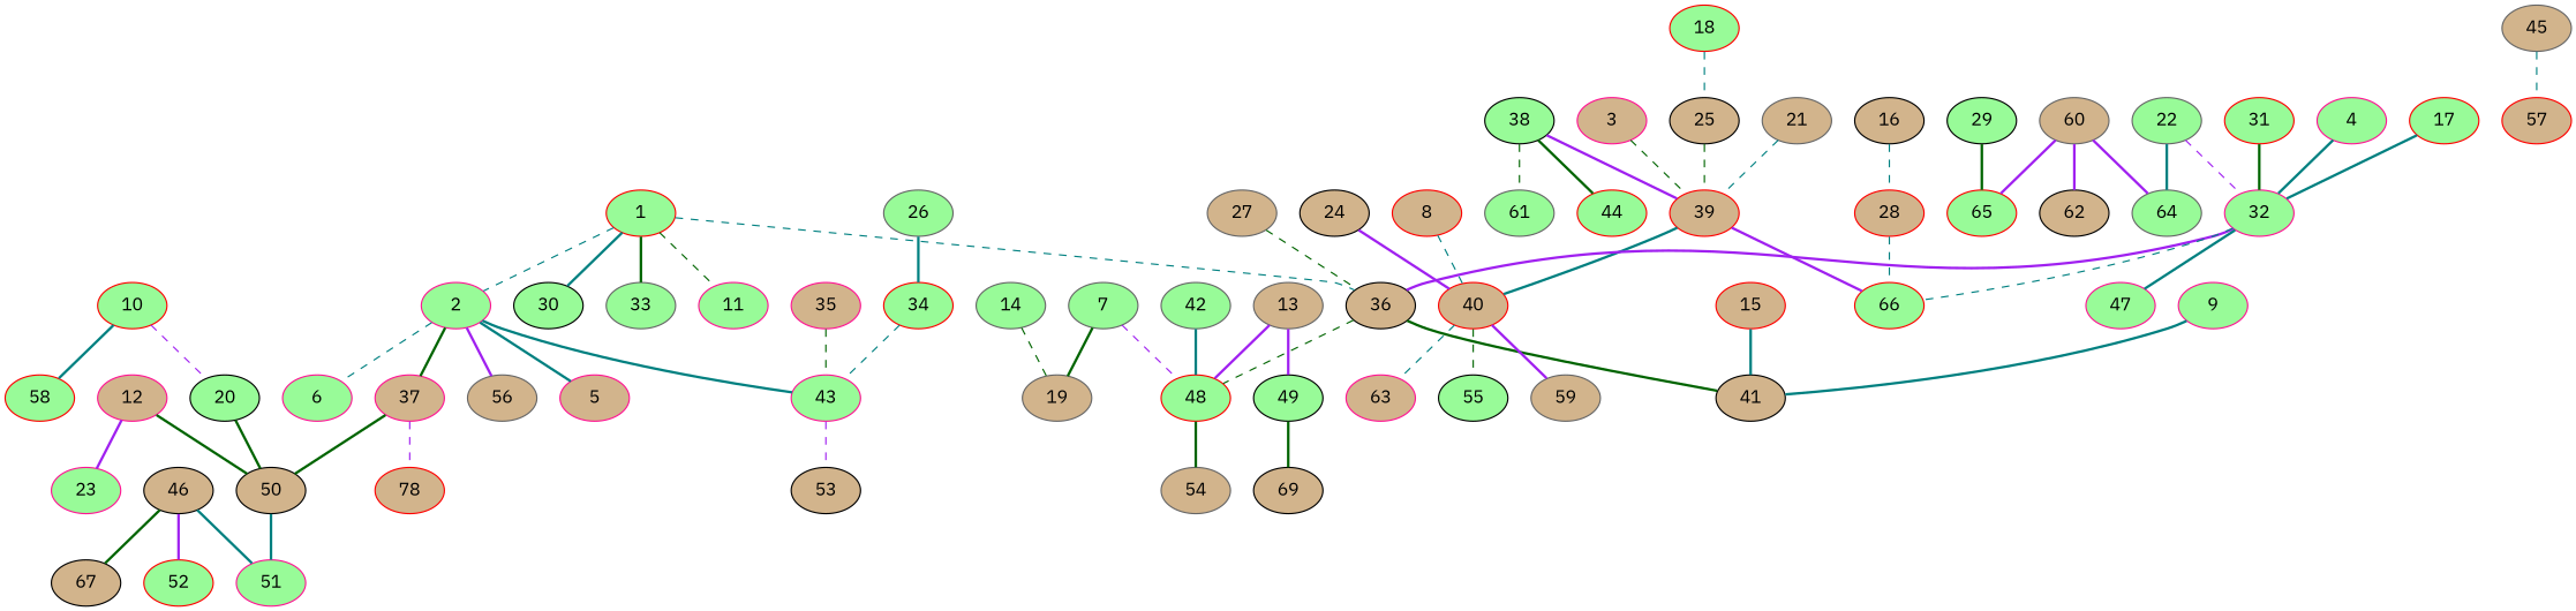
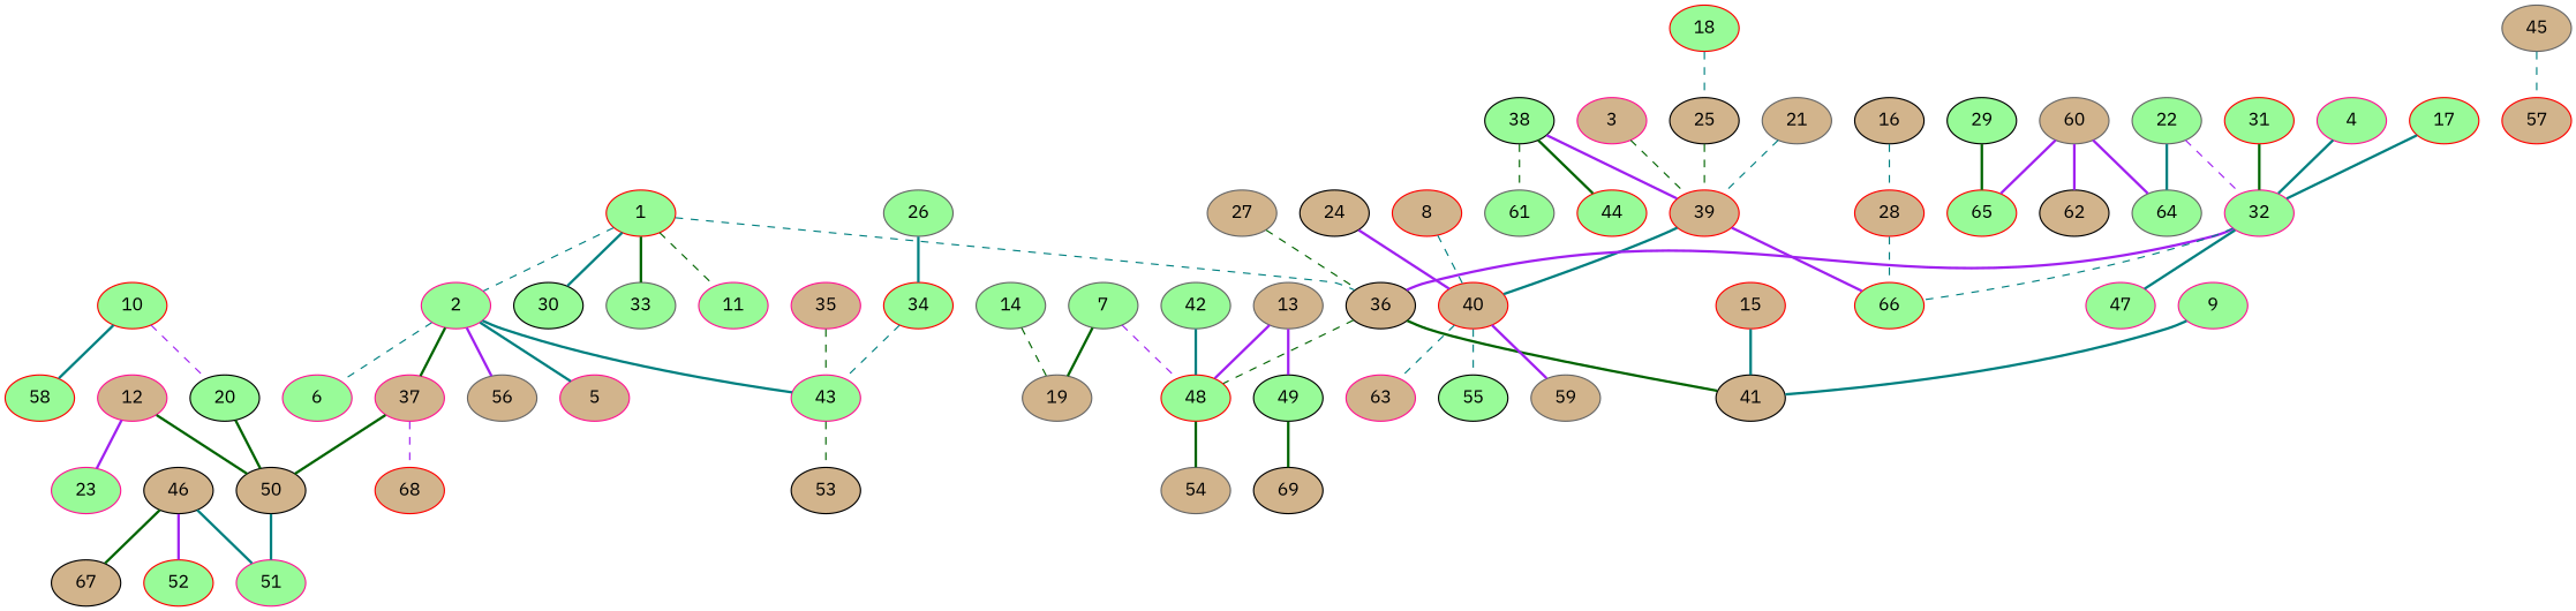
  graph {
    fontname="IBM Plex Sans"
    node [color=red fillcolor=palegreen fontname="IBM Plex Sans" style=filled]
    edge [color=teal fontname="IBM Plex Sans" style=bold weight=1.0]
    2 [color=deeppink]
    1
    11 [color=deeppink]
    30 [color=black]
    33 [color=gray40]
    36 [color=black fillcolor=tan]
    5 [color=deeppink fillcolor=tan]
    6 [color=deeppink]
    37 [color=deeppink fillcolor=tan]
    43 [color=deeppink]
    56 [color=gray40 fillcolor=tan]
    48
    41 [color=black fillcolor=tan]
    50 [color=black fillcolor=tan]
-   68 [fillcolor=tan label=78]
+   68 [fillcolor=tan]
    53 [color=black fillcolor=tan]
    3 [color=deeppink fillcolor=tan]
    39 [fillcolor=tan]
    40 [fillcolor=tan]
    66
    4 [color=deeppink]
    32 [color=deeppink]
    47 [color=deeppink]
    7 [color=gray40]
    19 [color=gray40 fillcolor=tan]
    54 [color=gray40 fillcolor=tan]
    8 [fillcolor=tan]
    55 [color=black]
    59 [color=gray40 fillcolor=tan]
    63 [color=deeppink fillcolor=tan]
    9 [color=deeppink]
    20 [color=black]
    10
    58
    12 [color=deeppink fillcolor=tan]
    23 [color=deeppink]
    51 [color=deeppink]
    13 [color=gray40 fillcolor=tan]
    49 [color=black]
    69 [color=black fillcolor=tan]
    14 [color=gray40]
    15 [fillcolor=tan]
    16 [color=black fillcolor=tan]
    28 [fillcolor=tan]
    17
    25 [color=black fillcolor=tan]
    18
    21 [color=gray40 fillcolor=tan]
    22 [color=gray40]
    64 [color=gray40]
    24 [color=black fillcolor=tan]
    26 [color=gray40]
    34
    27 [color=gray40 fillcolor=tan]
    29 [color=black]
    65
    31
    35 [color=deeppink fillcolor=tan]
    38 [color=black]
    44
    61 [color=gray40]
    42 [color=gray40]
    45 [color=gray40 fillcolor=tan]
    57 [fillcolor=tan]
    46 [color=black fillcolor=tan]
    52
    67 [color=black fillcolor=tan]
    60 [color=gray40 fillcolor=tan]
    62 [color=black fillcolor=tan]
    2 -- 5
    2 -- 6 [style=dashed]
    2 -- 37 [color=darkgreen]
    2 -- 43
    2 -- 56 [color=purple]
    1 -- 2 [style=dashed]
    1 -- 11 [color=darkgreen style=dashed]
    1 -- 30
    1 -- 33 [color=darkgreen]
    1 -- 36 [style=dashed]
    36 -- 48 [color=darkgreen style=dashed]
    36 -- 41 [color=darkgreen]
    37 -- 50 [color=darkgreen]
    37 -- 68 [color=purple style=dashed]
-   43 -- 53 [color=purple style=dashed]
+   43 -- 53 [color=darkgreen style=dashed]
    48 -- 54 [color=darkgreen]
    50 -- 51
    3 -- 39 [color=darkgreen style=dashed]
    39 -- 40
    39 -- 66 [color=purple]
-   40 -- 55 [color=darkgreen style=dashed]
+   40 -- 55 [style=dashed]
    40 -- 59 [color=purple]
    40 -- 63 [style=dashed]
    4 -- 32
    32 -- 36 [color=purple]
    32 -- 66 [style=dashed]
    32 -- 47
    7 -- 48 [color=purple style=dashed]
    7 -- 19 [color=darkgreen]
    8 -- 40 [style=dashed]
    9 -- 41
    20 -- 50 [color=darkgreen]
    10 -- 20 [color=purple style=dashed]
    10 -- 58
    12 -- 50 [color=darkgreen]
    12 -- 23 [color=purple]
    13 -- 48 [color=purple]
    13 -- 49 [color=purple]
    49 -- 69 [color=darkgreen]
    14 -- 19 [color=darkgreen style=dashed]
    15 -- 41
    16 -- 28 [style=dashed]
    28 -- 66 [style=dashed]
    17 -- 32
    25 -- 39 [color=darkgreen style=dashed]
    18 -- 25 [style=dashed]
    21 -- 39 [style=dashed]
    22 -- 32 [color=purple style=dashed]
    22 -- 64
    24 -- 40 [color=purple]
    26 -- 34
    34 -- 43 [style=dashed]
    27 -- 36 [color=darkgreen style=dashed]
    29 -- 65 [color=darkgreen]
    31 -- 32 [color=darkgreen]
    35 -- 43 [color=darkgreen style=dashed]
    38 -- 39 [color=purple]
    38 -- 44 [color=darkgreen]
    38 -- 61 [color=darkgreen style=dashed]
    42 -- 48
    45 -- 57 [style=dashed]
    46 -- 51
    46 -- 52 [color=purple]
    46 -- 67 [color=darkgreen]
    60 -- 64 [color=purple]
    60 -- 65 [color=purple]
    60 -- 62 [color=purple]
  }
